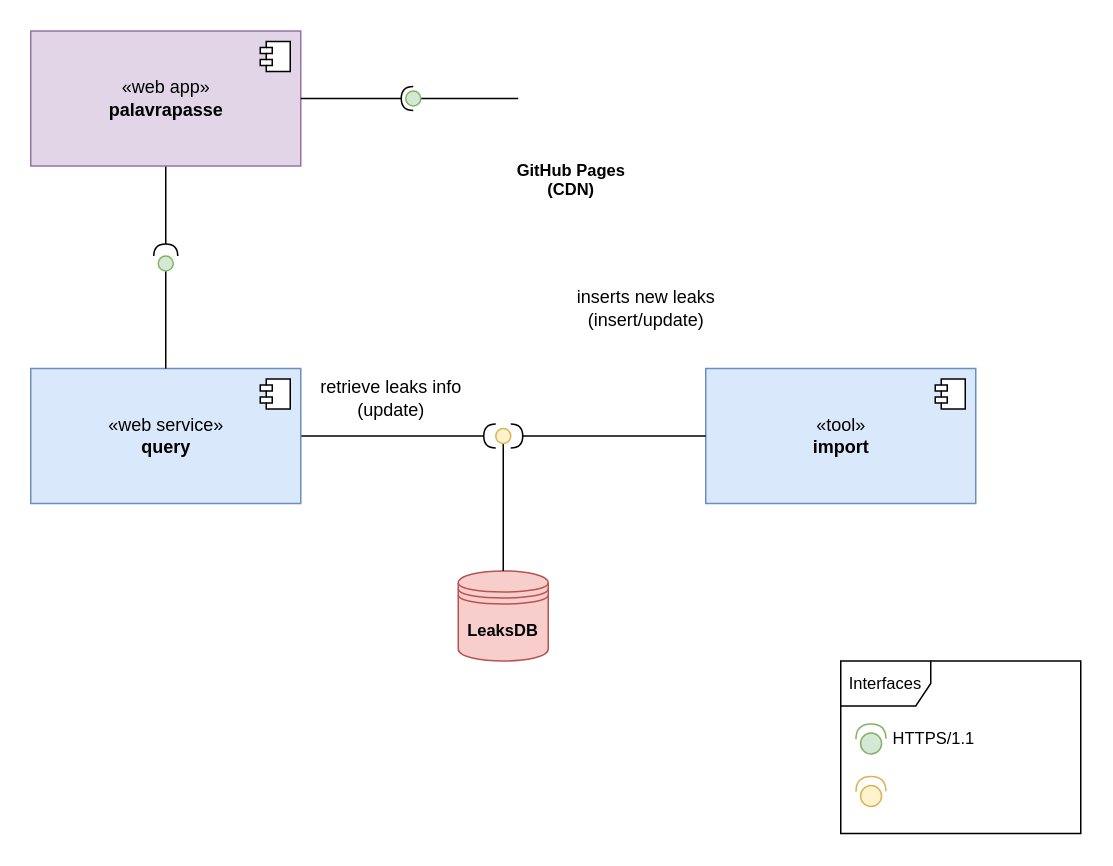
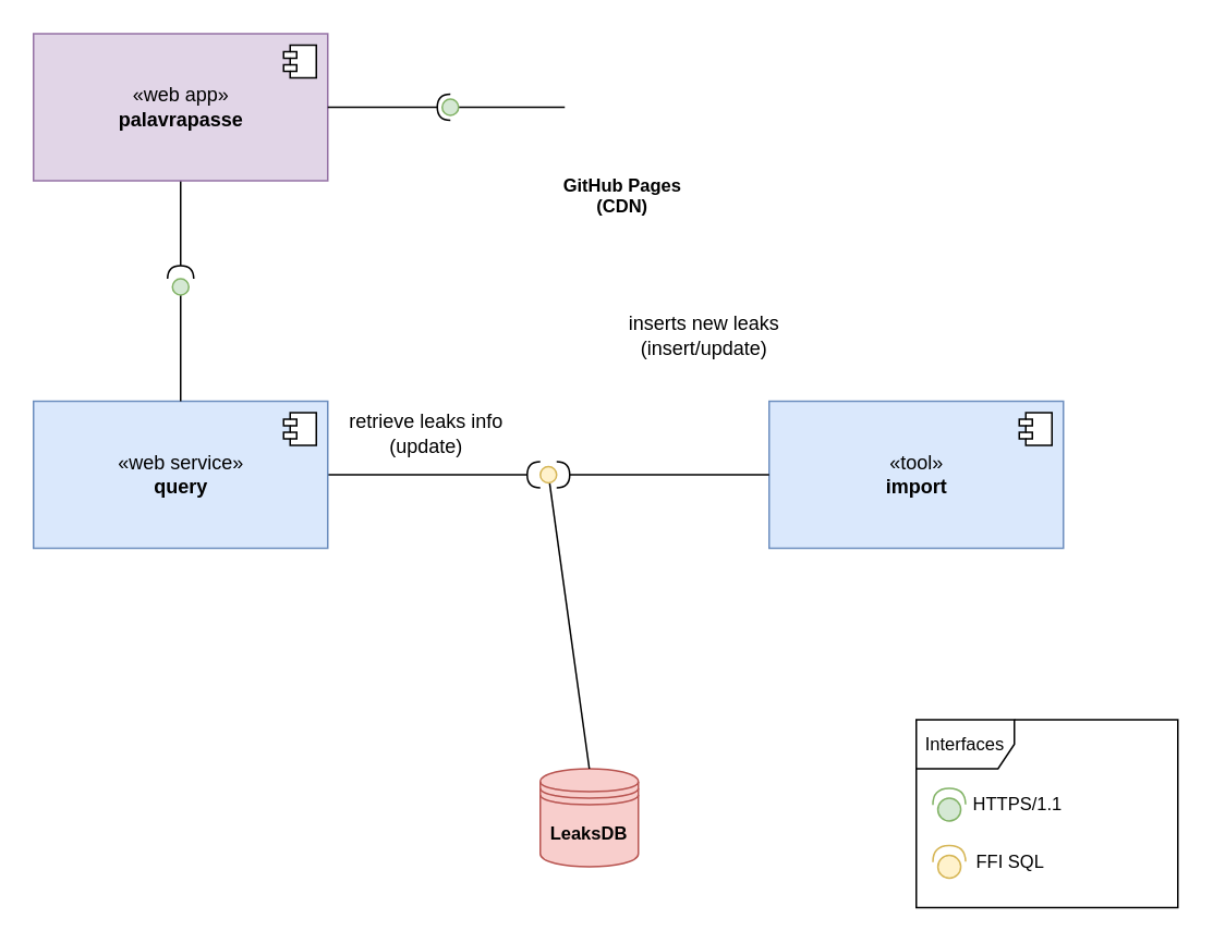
  <mxCell id="0" />
  <mxCell id="1" parent="0" />
  <mxCell id="2" value="«tool»&lt;br&gt;&lt;b&gt;import&lt;/b&gt;" style="html=1;dropTarget=0;fillColor=#dae8fc;strokeColor=#6c8ebf;" vertex="1" parent="1"><mxGeometry x="470" y="245" width="180" height="90" as="geometry" /></mxCell>
  <mxCell id="3" value="" style="shape=module;jettyWidth=8;jettyHeight=4;" vertex="1" parent="2"><mxGeometry x="1" width="20" height="20" relative="1" as="geometry"><mxPoint x="-27" y="7" as="offset" /></mxGeometry></mxCell>
  <mxCell id="4" value="inserts new leaks&lt;br&gt;(insert/update)" style="text;html=1;align=center;verticalAlign=middle;resizable=0;points=[];autosize=1;strokeColor=none;fillColor=none;" vertex="1" parent="1"><mxGeometry x="370" y="185" width="120" height="40" as="geometry" /></mxCell>
  <mxCell id="5" style="edgeStyle=orthogonalEdgeStyle;rounded=0;jumpSize=6;orthogonalLoop=1;jettySize=auto;html=1;strokeWidth=1;fontSize=11;startArrow=none;startFill=0;endArrow=halfCircle;endFill=0;endSize=6;" edge="1" parent="1" source="6" target="12"><mxGeometry relative="1" as="geometry" /></mxCell>
  <mxCell id="6" value="«web service»&lt;br&gt;&lt;b&gt;query&lt;/b&gt;" style="html=1;dropTarget=0;fillColor=#dae8fc;strokeColor=#6c8ebf;" vertex="1" parent="1"><mxGeometry x="20" y="245" width="180" height="90" as="geometry" /></mxCell>
  <mxCell id="7" value="" style="shape=module;jettyWidth=8;jettyHeight=4;" vertex="1" parent="6"><mxGeometry x="1" width="20" height="20" relative="1" as="geometry"><mxPoint x="-27" y="7" as="offset" /></mxGeometry></mxCell>
  <mxCell id="8" value="retrieve leaks info&lt;br&gt;(update)" style="text;html=1;align=center;verticalAlign=middle;resizable=0;points=[];autosize=1;strokeColor=none;fillColor=none;" vertex="1" parent="1"><mxGeometry x="200" y="245" width="120" height="40" as="geometry" /></mxCell>
- <mxCell id="9" value="&lt;b&gt;LeaksDB&lt;/b&gt;" style="shape=datastore;whiteSpace=wrap;html=1;strokeColor=#b85450;fontSize=11;fillColor=#f8cecc;" vertex="1" parent="1"><mxGeometry x="305" y="380" width="60" height="60" as="geometry" /></mxCell>
+ <mxCell id="9" value="&lt;b&gt;LeaksDB&lt;/b&gt;" style="shape=datastore;whiteSpace=wrap;html=1;strokeColor=#b85450;fontSize=11;fillColor=#f8cecc;" vertex="1" parent="1"><mxGeometry x="330" y="470" width="60" height="60" as="geometry" /></mxCell>
  <mxCell id="10" value="" style="rounded=0;orthogonalLoop=1;jettySize=auto;html=1;endArrow=none;endFill=0;sketch=0;sourcePerimeterSpacing=0;targetPerimeterSpacing=0;strokeWidth=1;fontSize=11;endSize=6;jumpSize=6;exitX=0.5;exitY=0;exitDx=0;exitDy=0;" edge="1" target="12" parent="1" source="9"><mxGeometry relative="1" as="geometry"><mxPoint x="520" y="405" as="sourcePoint" /></mxGeometry></mxCell>
  <mxCell id="11" value="" style="rounded=0;orthogonalLoop=1;jettySize=auto;html=1;endArrow=halfCircle;endFill=0;endSize=6;strokeWidth=1;sketch=0;fontSize=11;jumpSize=6;exitX=0;exitY=0.5;exitDx=0;exitDy=0;" edge="1" target="12" parent="1" source="2"><mxGeometry relative="1" as="geometry"><mxPoint x="560" y="405" as="sourcePoint" /><mxPoint x="350" y="290" as="targetPoint" /></mxGeometry></mxCell>
  <mxCell id="12" value="" style="ellipse;whiteSpace=wrap;html=1;align=center;aspect=fixed;resizable=0;points=[];outlineConnect=0;sketch=0;strokeColor=#d6b656;fontSize=11;fillColor=#fff2cc;" vertex="1" parent="1"><mxGeometry x="330" y="285" width="10" height="10" as="geometry" /></mxCell>
  <mxCell id="13" value="" style="rounded=0;orthogonalLoop=1;jettySize=auto;html=1;endArrow=none;endFill=0;sketch=0;sourcePerimeterSpacing=0;targetPerimeterSpacing=0;strokeWidth=1;fontSize=11;endSize=6;jumpSize=6;exitX=0.5;exitY=0;exitDx=0;exitDy=0;" edge="1" target="14" parent="1" source="6"><mxGeometry relative="1" as="geometry"><mxPoint x="150" y="445" as="sourcePoint" /><Array as="points"><mxPoint x="110" y="200" /></Array></mxGeometry></mxCell>
  <mxCell id="14" value="" style="ellipse;whiteSpace=wrap;html=1;align=center;aspect=fixed;resizable=0;points=[];outlineConnect=0;sketch=0;strokeColor=#82b366;fontSize=11;fillColor=#d5e8d4;" vertex="1" parent="1"><mxGeometry x="105" y="170" width="10" height="10" as="geometry" /></mxCell>
  <mxCell id="15" style="edgeStyle=orthogonalEdgeStyle;rounded=0;jumpSize=6;orthogonalLoop=1;jettySize=auto;html=1;strokeWidth=1;fontSize=11;startArrow=none;startFill=0;endArrow=halfCircle;endFill=0;endSize=6;" edge="1" parent="1" source="16" target="14"><mxGeometry relative="1" as="geometry" /></mxCell>
  <mxCell id="16" value="«web app»&lt;br&gt;&lt;b&gt;palavrapasse&lt;/b&gt;" style="html=1;dropTarget=0;fillColor=#e1d5e7;strokeColor=#9673a6;" vertex="1" parent="1"><mxGeometry x="20" y="20" width="180" height="90" as="geometry" /></mxCell>
  <mxCell id="17" value="" style="shape=module;jettyWidth=8;jettyHeight=4;" vertex="1" parent="16"><mxGeometry x="1" width="20" height="20" relative="1" as="geometry"><mxPoint x="-27" y="7" as="offset" /></mxGeometry></mxCell>
  <mxCell id="18" value="&lt;b&gt;GitHub Pages&lt;br&gt;(CDN)&lt;/b&gt;" style="shape=image;html=1;verticalAlign=top;verticalLabelPosition=bottom;labelBackgroundColor=#ffffff;imageAspect=0;aspect=fixed;image=https://cdn4.iconfinder.com/data/icons/ionicons/512/icon-social-github-128.png;strokeColor=default;fontSize=11;" vertex="1" parent="1"><mxGeometry x="345" y="30" width="70" height="70" as="geometry" /></mxCell>
  <mxCell id="19" value="" style="rounded=0;orthogonalLoop=1;jettySize=auto;html=1;endArrow=none;endFill=0;sketch=0;sourcePerimeterSpacing=0;targetPerimeterSpacing=0;strokeWidth=1;fontSize=11;endSize=6;jumpSize=6;exitX=0;exitY=0.5;exitDx=0;exitDy=0;" edge="1" target="21" parent="1" source="18"><mxGeometry relative="1" as="geometry"><mxPoint x="459" y="-160" as="sourcePoint" /></mxGeometry></mxCell>
  <mxCell id="20" value="" style="rounded=0;orthogonalLoop=1;jettySize=auto;html=1;endArrow=halfCircle;endFill=0;entryX=0.5;entryY=0.5;endSize=6;strokeWidth=1;sketch=0;fontSize=11;jumpSize=6;exitX=1;exitY=0.5;exitDx=0;exitDy=0;" edge="1" target="21" parent="1" source="16"><mxGeometry relative="1" as="geometry"><mxPoint x="275" y="70" as="sourcePoint" /></mxGeometry></mxCell>
  <mxCell id="21" value="" style="ellipse;whiteSpace=wrap;html=1;align=center;aspect=fixed;resizable=0;points=[];outlineConnect=0;sketch=0;strokeColor=#82b366;fontSize=11;fillColor=#d5e8d4;" vertex="1" parent="1"><mxGeometry x="270" y="60" width="10" height="10" as="geometry" /></mxCell>
  <mxCell id="22" value="" style="group" vertex="1" connectable="0" parent="1"><mxGeometry x="560" y="440" width="160" height="115" as="geometry" /></mxCell>
  <mxCell id="23" value="Interfaces" style="shape=umlFrame;whiteSpace=wrap;html=1;strokeColor=default;fontSize=11;" vertex="1" parent="22"><mxGeometry width="160" height="115" as="geometry" /></mxCell>
  <mxCell id="24" value="" style="group" vertex="1" connectable="0" parent="22"><mxGeometry x="9.997" y="37" width="100.173" height="30" as="geometry" /></mxCell>
  <mxCell id="25" value="" style="shape=providedRequiredInterface;html=1;verticalLabelPosition=bottom;sketch=0;strokeColor=#82b366;fontSize=11;rotation=-91;fillColor=#d5e8d4;" vertex="1" parent="24"><mxGeometry x="0.173" y="5" width="20" height="20" as="geometry" /></mxCell>
  <mxCell id="26" value="&amp;nbsp;HTTPS/1.1" style="text;html=1;align=left;verticalAlign=middle;resizable=0;points=[];autosize=1;strokeColor=none;fillColor=none;fontSize=11;" vertex="1" parent="24"><mxGeometry x="20.173" width="80" height="30" as="geometry" /></mxCell>
  <mxCell id="27" value="" style="group" vertex="1" connectable="0" parent="22"><mxGeometry x="9.997" y="72" width="100.173" height="30" as="geometry" /></mxCell>
  <mxCell id="28" value="" style="shape=providedRequiredInterface;html=1;verticalLabelPosition=bottom;sketch=0;strokeColor=#d6b656;fontSize=11;rotation=-91;fillColor=#fff2cc;" vertex="1" parent="27"><mxGeometry x="0.173" y="5" width="20" height="20" as="geometry" /></mxCell>
+ <mxCell id="29" value="FFI SQL" style="text;html=1;align=left;verticalAlign=middle;resizable=0;points=[];autosize=1;strokeColor=none;fillColor=none;fontSize=11;" vertex="1" parent="27"><mxGeometry x="25.173" width="70" height="30" as="geometry" /></mxCell>
